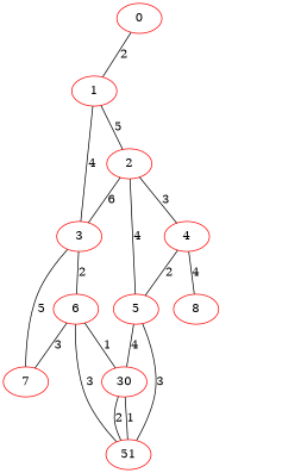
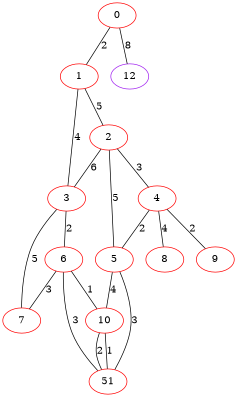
  graph {
    node [color=red weight=1]
    0
    1
+   12 [color=purple weight=4]
    3
    2
    6
    7
    4
    5
    8
-   10 [label=30]
+   9
+   10
    n13 [label=51]
    0 -- 1 [label=2]
+   0 -- 12 [label=8]
    1 -- 3 [label=4]
    1 -- 2 [label=5]
    3 -- 6 [label=2]
    3 -- 7 [label=5]
    2 -- 3 [label=6]
    2 -- 4 [label=3]
-   2 -- 5 [label=4]
+   2 -- 5 [label=5]
    6 -- 7 [label=3]
    6 -- 10 [label=1]
    6 -- n13 [label=3]
    4 -- 5 [label=2]
    4 -- 8 [label=4]
+   4 -- 9 [label=2]
    5 -- 10 [label=4]
    5 -- n13 [label=3]
    10 -- n13 [label=1]
    10 -- n13 [label=2]
  }
